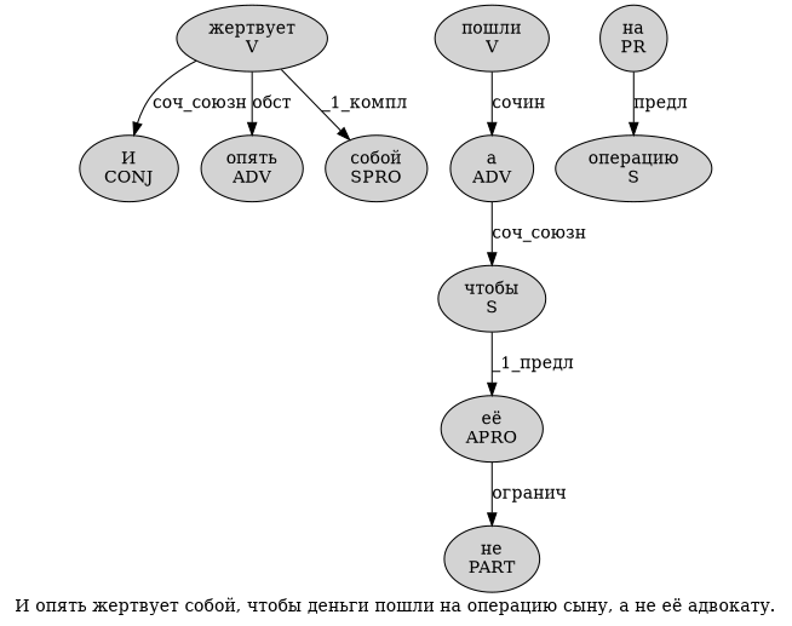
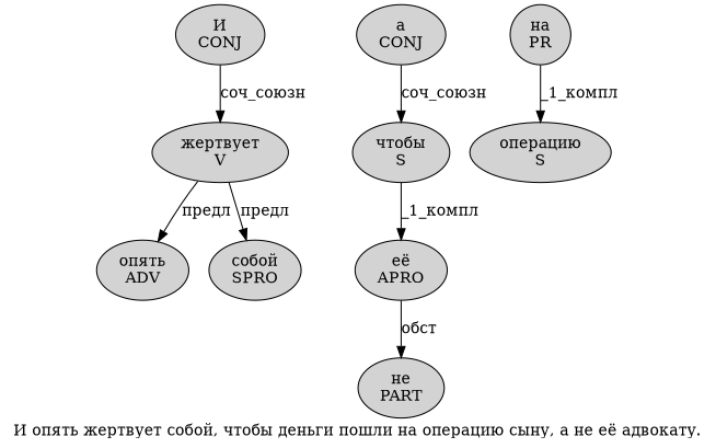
  digraph {
    label="И опять жертвует собой, чтобы деньги пошли на операцию сыну, а не её адвокату."
    node [fillcolor=lightgray penwidth=1 shape=ellipse style=filled]
    n1 [label="И\nCONJ"]
    n2 [label="жертвует\nV"]
    n3 [label="опять\nADV"]
    n4 [label="собой\nSPRO"]
-   n5 [label="пошли\nV"]
-   n6 [label="а\nADV"]
+   n6 [label="а\nCONJ"]
    n7 [label="на\nPR"]
    n8 [label="операцию\nS"]
    n9 [label="чтобы\nS"]
    n10 [label="её\nAPRO"]
    n11 [label="не\nPART"]
-   n2 -> n1 [label="соч_союзн"]
-   n2 -> n3 [label="обст"]
-   n2 -> n4 [label="_1_компл"]
-   n5 -> n6 [label="сочин"]
+   n1 -> n2 [label="соч_союзн"]
+   n2 -> n3 [label="предл"]
+   n2 -> n4 [label="предл"]
    n6 -> n9 [label="соч_союзн"]
-   n7 -> n8 [label="предл"]
-   n9 -> n10 [label="_1_предл"]
-   n10 -> n11 [label="огранич"]
+   n7 -> n8 [label="_1_компл"]
+   n9 -> n10 [label="_1_компл"]
+   n10 -> n11 [label="обст"]
  }
